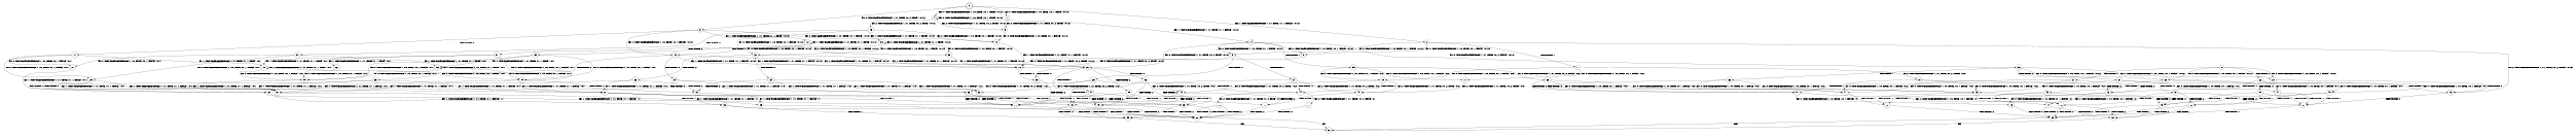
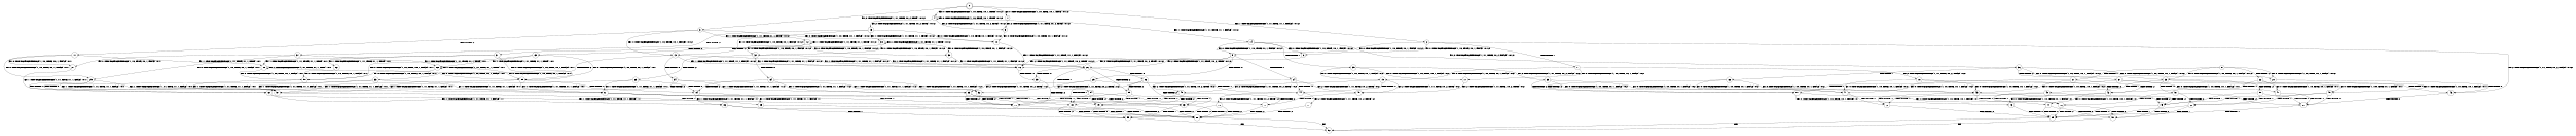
  digraph {
    node [shape=circle]
    0 [peripheries=2]
    1
    2
    3
    4
    5
    6
    7
    9
    46
    10
    11
    12
    13
    14
    15
    16
    17
    18
    19
    8
    20
    21
    22
    23
    24
    25
    26
    27
    28
    29
    30
    31
    32
    33
    34
    35
    36
    37
    38
    39
    40
    41
    42
    43
    44
    45
    47
    48
    49
    50
    51
    52
    53
    54
    55
    56
    57
    58
    59
    60
    61
    62
    63
    64
    65
    66
    67
    68
    69
    70
    71
    72
    73
    74
    75
    76
    77
    78
    79
    80
    81
    82
    83
    84
    85
    86
    87
    88
    89
    90
    n92 [label=95]
    92
    0 -> 1 [label="EX !0 !ATOMIC_EXCH_BRANCH (1, +0, TRUE, +0, 1, TRUE) !:0:1:2:"]
    0 -> 2 [label="EX !1 !ATOMIC_EXCH_BRANCH (1, +1, TRUE, +1, 1, FALSE) !:0:1:2:"]
    0 -> 3 [label="EX !2 !ATOMIC_EXCH_BRANCH (1, +1, TRUE, +0, 2, TRUE) !:0:1:2:"]
    0 -> 4 [label="EX !0 !ATOMIC_EXCH_BRANCH (1, +0, TRUE, +0, 1, TRUE) !:0:1:2:"]
    1 -> 5 [label="EX !2 !ATOMIC_EXCH_BRANCH (1, +1, TRUE, +0, 2, TRUE) !:0:1:2:"]
    2 -> 6 [label="EX !0 !ATOMIC_EXCH_BRANCH (1, +0, TRUE, +0, 1, FALSE) !:0:1:2:"]
    2 -> 7 [label="TERMINATE !1"]
    2 -> 9 [label="EX !0 !ATOMIC_EXCH_BRANCH (1, +0, TRUE, +0, 1, FALSE) !:0:1:2:"]
    2 -> 46 [label="EX !2 !ATOMIC_EXCH_BRANCH (1, +1, TRUE, +0, 2, FALSE) !:0:1:2:"]
    3 -> 10 [label="EX !0 !ATOMIC_EXCH_BRANCH (1, +0, TRUE, +0, 1, FALSE) !:0:1:2:"]
    3 -> 11 [label="TERMINATE !2"]
    3 -> 12 [label="EX !1 !ATOMIC_EXCH_BRANCH (1, +1, TRUE, +1, 1, TRUE) !:0:1:2:"]
    3 -> 13 [label="EX !0 !ATOMIC_EXCH_BRANCH (1, +0, TRUE, +0, 1, FALSE) !:0:1:2:"]
    4 -> 4 [label="EX !0 !ATOMIC_EXCH_BRANCH (1, +0, TRUE, +0, 1, TRUE) !:0:1:2:"]
    4 -> 5 [label="EX !2 !ATOMIC_EXCH_BRANCH (1, +1, TRUE, +0, 2, TRUE) !:0:1:2:"]
    4 -> 14 [label="EX !1 !ATOMIC_EXCH_BRANCH (1, +1, TRUE, +1, 1, FALSE) !:0:1:2:"]
    4 -> 15 [label="EX !2 !ATOMIC_EXCH_BRANCH (1, +1, TRUE, +0, 2, TRUE) !:0:1:2:"]
    5 -> 10 [label="EX !0 !ATOMIC_EXCH_BRANCH (1, +0, TRUE, +0, 1, FALSE) !:0:1:2:"]
    6 -> 16 [label="EX !2 !ATOMIC_EXCH_BRANCH (1, +1, TRUE, +0, 2, TRUE) !:0:1:2:"]
    7 -> 17 [label="EX !0 !ATOMIC_EXCH_BRANCH (1, +0, TRUE, +0, 1, FALSE) !:0:2:"]
    7 -> 18 [label="EX !2 !ATOMIC_EXCH_BRANCH (1, +1, TRUE, +0, 2, FALSE) !:0:2:"]
    7 -> 19 [label="EX !0 !ATOMIC_EXCH_BRANCH (1, +0, TRUE, +0, 1, FALSE) !:0:2:"]
    9 -> 16 [label="EX !2 !ATOMIC_EXCH_BRANCH (1, +1, TRUE, +0, 2, TRUE) !:0:1:2:"]
    9 -> 24 [label="TERMINATE !1"]
    9 -> 25 [label="TERMINATE !0"]
-   14 -> 26 [label="EX !2 !ATOMIC_EXCH_BRANCH (1, +1, TRUE, +0, 2, TRUE) !:0:1:2:"]
+   9 -> 26 [label="EX !2 !ATOMIC_EXCH_BRANCH (1, +1, TRUE, +0, 2, TRUE) !:0:1:2:"]
    46 -> 81 [label="TERMINATE !2"]
    10 -> 16 [label="EX !1 !ATOMIC_EXCH_BRANCH (1, +1, TRUE, +1, 1, FALSE) !:0:1:2:"]
    11 -> 27 [label="EX !0 !ATOMIC_EXCH_BRANCH (1, +0, TRUE, +0, 1, FALSE) !:0:1:"]
    11 -> 28 [label="EX !1 !ATOMIC_EXCH_BRANCH (1, +1, TRUE, +1, 1, TRUE) !:0:1:"]
    11 -> 29 [label="EX !0 !ATOMIC_EXCH_BRANCH (1, +0, TRUE, +0, 1, FALSE) !:0:1:"]
    12 -> 12 [label="EX !1 !ATOMIC_EXCH_BRANCH (1, +1, TRUE, +1, 1, TRUE) !:0:1:2:"]
    12 -> 30 [label="EX !0 !ATOMIC_EXCH_BRANCH (1, +0, TRUE, +0, 1, FALSE) !:0:1:2:"]
    12 -> 31 [label="TERMINATE !2"]
    12 -> 32 [label="EX !0 !ATOMIC_EXCH_BRANCH (1, +0, TRUE, +0, 1, FALSE) !:0:1:2:"]
    13 -> 16 [label="EX !1 !ATOMIC_EXCH_BRANCH (1, +1, TRUE, +1, 1, FALSE) !:0:1:2:"]
    13 -> 26 [label="EX !1 !ATOMIC_EXCH_BRANCH (1, +1, TRUE, +1, 1, FALSE) !:0:1:2:"]
    13 -> 33 [label="TERMINATE !2"]
    13 -> 34 [label="TERMINATE !0"]
    14 -> 6 [label="EX !0 !ATOMIC_EXCH_BRANCH (1, +0, TRUE, +0, 1, FALSE) !:0:1:2:"]
    14 -> 9 [label="EX !0 !ATOMIC_EXCH_BRANCH (1, +0, TRUE, +0, 1, FALSE) !:0:1:2:"]
    14 -> 35 [label="TERMINATE !1"]
    14 -> 36 [label="EX !2 !ATOMIC_EXCH_BRANCH (1, +1, TRUE, +0, 2, FALSE) !:0:1:2:"]
    15 -> 10 [label="EX !0 !ATOMIC_EXCH_BRANCH (1, +0, TRUE, +0, 1, FALSE) !:0:1:2:"]
    15 -> 13 [label="EX !0 !ATOMIC_EXCH_BRANCH (1, +0, TRUE, +0, 1, FALSE) !:0:1:2:"]
    15 -> 37 [label="TERMINATE !2"]
    15 -> 38 [label="EX !1 !ATOMIC_EXCH_BRANCH (1, +1, TRUE, +1, 1, TRUE) !:0:1:2:"]
    16 -> 39 [label="TERMINATE !0"]
    17 -> 40 [label="EX !2 !ATOMIC_EXCH_BRANCH (1, +1, TRUE, +0, 2, TRUE) !:0:2:"]
    18 -> 41 [label="EX !0 !ATOMIC_EXCH_BRANCH (1, +0, TRUE, +0, 1, FALSE) !:0:2:"]
    18 -> 42 [label="TERMINATE !2"]
    18 -> 43 [label="EX !0 !ATOMIC_EXCH_BRANCH (1, +0, TRUE, +0, 1, FALSE) !:0:2:"]
    19 -> 40 [label="EX !2 !ATOMIC_EXCH_BRANCH (1, +1, TRUE, +0, 2, TRUE) !:0:2:"]
    19 -> 44 [label="TERMINATE !0"]
    19 -> 45 [label="EX !2 !ATOMIC_EXCH_BRANCH (1, +1, TRUE, +0, 2, TRUE) !:0:2:"]
    8 -> 20 [label="EX !0 !ATOMIC_EXCH_BRANCH (1, +0, TRUE, +0, 1, FALSE) !:0:1:2:"]
    8 -> 21 [label="TERMINATE !1"]
    8 -> 22 [label="TERMINATE !2"]
    8 -> 23 [label="EX !0 !ATOMIC_EXCH_BRANCH (1, +0, TRUE, +0, 1, FALSE) !:0:1:2:"]
    20 -> 46 [label="TERMINATE !0"]
    21 -> 41 [label="EX !0 !ATOMIC_EXCH_BRANCH (1, +0, TRUE, +0, 1, FALSE) !:0:2:"]
    21 -> 42 [label="TERMINATE !2"]
    21 -> 43 [label="EX !0 !ATOMIC_EXCH_BRANCH (1, +0, TRUE, +0, 1, FALSE) !:0:2:"]
    22 -> 42 [label="TERMINATE !1"]
    22 -> 47 [label="EX !0 !ATOMIC_EXCH_BRANCH (1, +0, TRUE, +0, 1, FALSE) !:0:1:"]
    22 -> 48 [label="EX !0 !ATOMIC_EXCH_BRANCH (1, +0, TRUE, +0, 1, FALSE) !:0:1:"]
    23 -> 46 [label="TERMINATE !0"]
    23 -> 49 [label="TERMINATE !1"]
    23 -> 50 [label="TERMINATE !2"]
    23 -> 51 [label="TERMINATE !0"]
    24 -> 40 [label="EX !2 !ATOMIC_EXCH_BRANCH (1, +1, TRUE, +0, 2, TRUE) !:0:2:"]
    24 -> 44 [label="TERMINATE !0"]
    24 -> 45 [label="EX !2 !ATOMIC_EXCH_BRANCH (1, +1, TRUE, +0, 2, TRUE) !:0:2:"]
    25 -> 44 [label="TERMINATE !1"]
    25 -> 52 [label="EX !2 !ATOMIC_EXCH_BRANCH (1, +1, TRUE, +0, 2, TRUE) !:1:2:"]
    25 -> 53 [label="EX !2 !ATOMIC_EXCH_BRANCH (1, +1, TRUE, +0, 2, TRUE) !:1:2:"]
    26 -> 39 [label="TERMINATE !0"]
    26 -> 54 [label="TERMINATE !1"]
    26 -> 55 [label="TERMINATE !2"]
    26 -> 56 [label="TERMINATE !0"]
    27 -> 57 [label="EX !1 !ATOMIC_EXCH_BRANCH (1, +1, TRUE, +1, 1, FALSE) !:0:1:"]
    28 -> 28 [label="EX !1 !ATOMIC_EXCH_BRANCH (1, +1, TRUE, +1, 1, TRUE) !:0:1:"]
    28 -> 58 [label="EX !0 !ATOMIC_EXCH_BRANCH (1, +0, TRUE, +0, 1, FALSE) !:0:1:"]
    28 -> 59 [label="EX !0 !ATOMIC_EXCH_BRANCH (1, +0, TRUE, +0, 1, FALSE) !:0:1:"]
    29 -> 57 [label="EX !1 !ATOMIC_EXCH_BRANCH (1, +1, TRUE, +1, 1, FALSE) !:0:1:"]
    29 -> 60 [label="TERMINATE !0"]
    29 -> 61 [label="EX !1 !ATOMIC_EXCH_BRANCH (1, +1, TRUE, +1, 1, FALSE) !:0:1:"]
    30 -> 16 [label="EX !1 !ATOMIC_EXCH_BRANCH (1, +1, TRUE, +1, 1, FALSE) !:0:1:2:"]
    31 -> 28 [label="EX !1 !ATOMIC_EXCH_BRANCH (1, +1, TRUE, +1, 1, TRUE) !:0:1:"]
    31 -> 59 [label="EX !0 !ATOMIC_EXCH_BRANCH (1, +0, TRUE, +0, 1, FALSE) !:0:1:"]
    31 -> 62 [label="EX !1 !ATOMIC_EXCH_BRANCH (1, +1, TRUE, +1, 1, TRUE) !:0:1:"]
    32 -> 16 [label="EX !1 !ATOMIC_EXCH_BRANCH (1, +1, TRUE, +1, 1, FALSE) !:0:1:2:"]
    32 -> 26 [label="EX !1 !ATOMIC_EXCH_BRANCH (1, +1, TRUE, +1, 1, FALSE) !:0:1:2:"]
    32 -> 63 [label="TERMINATE !2"]
    32 -> 64 [label="TERMINATE !0"]
    33 -> 57 [label="EX !1 !ATOMIC_EXCH_BRANCH (1, +1, TRUE, +1, 1, FALSE) !:0:1:"]
    33 -> 60 [label="TERMINATE !0"]
    33 -> 61 [label="EX !1 !ATOMIC_EXCH_BRANCH (1, +1, TRUE, +1, 1, FALSE) !:0:1:"]
    34 -> 52 [label="EX !1 !ATOMIC_EXCH_BRANCH (1, +1, TRUE, +1, 1, FALSE) !:1:2:"]
    34 -> 53 [label="EX !1 !ATOMIC_EXCH_BRANCH (1, +1, TRUE, +1, 1, FALSE) !:1:2:"]
    34 -> 60 [label="TERMINATE !2"]
    35 -> 17 [label="EX !0 !ATOMIC_EXCH_BRANCH (1, +0, TRUE, +0, 1, FALSE) !:0:2:"]
    35 -> 19 [label="EX !0 !ATOMIC_EXCH_BRANCH (1, +0, TRUE, +0, 1, FALSE) !:0:2:"]
    35 -> 65 [label="EX !2 !ATOMIC_EXCH_BRANCH (1, +1, TRUE, +0, 2, FALSE) !:0:2:"]
    36 -> 20 [label="EX !0 !ATOMIC_EXCH_BRANCH (1, +0, TRUE, +0, 1, FALSE) !:0:1:2:"]
    36 -> 23 [label="EX !0 !ATOMIC_EXCH_BRANCH (1, +0, TRUE, +0, 1, FALSE) !:0:1:2:"]
    36 -> 66 [label="TERMINATE !1"]
    36 -> 67 [label="TERMINATE !2"]
    37 -> 27 [label="EX !0 !ATOMIC_EXCH_BRANCH (1, +0, TRUE, +0, 1, FALSE) !:0:1:"]
    37 -> 29 [label="EX !0 !ATOMIC_EXCH_BRANCH (1, +0, TRUE, +0, 1, FALSE) !:0:1:"]
    37 -> 68 [label="EX !1 !ATOMIC_EXCH_BRANCH (1, +1, TRUE, +1, 1, TRUE) !:0:1:"]
    38 -> 30 [label="EX !0 !ATOMIC_EXCH_BRANCH (1, +0, TRUE, +0, 1, FALSE) !:0:1:2:"]
    38 -> 32 [label="EX !0 !ATOMIC_EXCH_BRANCH (1, +0, TRUE, +0, 1, FALSE) !:0:1:2:"]
    38 -> 38 [label="EX !1 !ATOMIC_EXCH_BRANCH (1, +1, TRUE, +1, 1, TRUE) !:0:1:2:"]
    38 -> 69 [label="TERMINATE !2"]
    39 -> 70 [label="TERMINATE !2"]
    40 -> 71 [label="TERMINATE !0"]
    41 -> 72 [label="TERMINATE !0"]
    42 -> 73 [label="EX !0 !ATOMIC_EXCH_BRANCH (1, +0, TRUE, +0, 1, FALSE) !:0:"]
    42 -> 74 [label="EX !0 !ATOMIC_EXCH_BRANCH (1, +0, TRUE, +0, 1, FALSE) !:0:"]
    43 -> 72 [label="TERMINATE !0"]
    43 -> 75 [label="TERMINATE !2"]
    43 -> 76 [label="TERMINATE !0"]
    44 -> 77 [label="EX !2 !ATOMIC_EXCH_BRANCH (1, +1, TRUE, +0, 2, TRUE) !:2:"]
    44 -> 78 [label="EX !2 !ATOMIC_EXCH_BRANCH (1, +1, TRUE, +0, 2, TRUE) !:2:"]
    45 -> 71 [label="TERMINATE !2"]
    45 -> 79 [label="TERMINATE !2"]
    45 -> 80 [label="TERMINATE !0"]
    47 -> 81 [label="TERMINATE !0"]
    48 -> 75 [label="TERMINATE !1"]
    48 -> 81 [label="TERMINATE !0"]
    48 -> 82 [label="TERMINATE !0"]
    49 -> 72 [label="TERMINATE !0"]
    49 -> 75 [label="TERMINATE !2"]
    49 -> 76 [label="TERMINATE !0"]
    50 -> 75 [label="TERMINATE !1"]
    50 -> 81 [label="TERMINATE !0"]
    50 -> 82 [label="TERMINATE !0"]
    51 -> 76 [label="TERMINATE !1"]
    51 -> 81 [label="TERMINATE !2"]
    51 -> 82 [label="TERMINATE !2"]
    52 -> 70 [label="TERMINATE !2"]
    53 -> 70 [label="TERMINATE !2"]
    53 -> 80 [label="TERMINATE !1"]
    53 -> 83 [label="TERMINATE !2"]
    54 -> 71 [label="TERMINATE !0"]
    54 -> 79 [label="TERMINATE !2"]
    54 -> 80 [label="TERMINATE !0"]
    55 -> 70 [label="TERMINATE !0"]
    55 -> 79 [label="TERMINATE !1"]
    55 -> 83 [label="TERMINATE !0"]
-   56 -> 70 [label="TERMINATE !2"]
+   56 -> 55 [label="TERMINATE !2"]
    56 -> 80 [label="TERMINATE !1"]
    56 -> 83 [label="TERMINATE !2"]
    57 -> 70 [label="TERMINATE !0"]
    58 -> 57 [label="EX !1 !ATOMIC_EXCH_BRANCH (1, +1, TRUE, +1, 1, FALSE) !:0:1:"]
    59 -> 57 [label="EX !1 !ATOMIC_EXCH_BRANCH (1, +1, TRUE, +1, 1, FALSE) !:0:1:"]
    59 -> 61 [label="EX !1 !ATOMIC_EXCH_BRANCH (1, +1, TRUE, +1, 1, FALSE) !:0:1:"]
    59 -> 84 [label="TERMINATE !0"]
    60 -> 85 [label="EX !1 !ATOMIC_EXCH_BRANCH (1, +1, TRUE, +1, 1, FALSE) !:1:"]
    60 -> 86 [label="EX !1 !ATOMIC_EXCH_BRANCH (1, +1, TRUE, +1, 1, FALSE) !:1:"]
    61 -> 70 [label="TERMINATE !0"]
    61 -> 79 [label="TERMINATE !1"]
    61 -> 83 [label="TERMINATE !0"]
    62 -> 58 [label="EX !0 !ATOMIC_EXCH_BRANCH (1, +0, TRUE, +0, 1, FALSE) !:0:1:"]
    63 -> 57 [label="EX !1 !ATOMIC_EXCH_BRANCH (1, +1, TRUE, +1, 1, FALSE) !:0:1:"]
    63 -> 61 [label="EX !1 !ATOMIC_EXCH_BRANCH (1, +1, TRUE, +1, 1, FALSE) !:0:1:"]
    63 -> 84 [label="TERMINATE !0"]
    64 -> 52 [label="EX !1 !ATOMIC_EXCH_BRANCH (1, +1, TRUE, +1, 1, FALSE) !:1:2:"]
    64 -> 53 [label="EX !1 !ATOMIC_EXCH_BRANCH (1, +1, TRUE, +1, 1, FALSE) !:1:2:"]
    64 -> 84 [label="TERMINATE !2"]
    65 -> 41 [label="EX !0 !ATOMIC_EXCH_BRANCH (1, +0, TRUE, +0, 1, FALSE) !:0:2:"]
    65 -> 43 [label="EX !0 !ATOMIC_EXCH_BRANCH (1, +0, TRUE, +0, 1, FALSE) !:0:2:"]
    65 -> 87 [label="TERMINATE !2"]
    66 -> 41 [label="EX !0 !ATOMIC_EXCH_BRANCH (1, +0, TRUE, +0, 1, FALSE) !:0:2:"]
    66 -> 43 [label="EX !0 !ATOMIC_EXCH_BRANCH (1, +0, TRUE, +0, 1, FALSE) !:0:2:"]
    66 -> 87 [label="TERMINATE !2"]
    67 -> 47 [label="EX !0 !ATOMIC_EXCH_BRANCH (1, +0, TRUE, +0, 1, FALSE) !:0:1:"]
    67 -> 48 [label="EX !0 !ATOMIC_EXCH_BRANCH (1, +0, TRUE, +0, 1, FALSE) !:0:1:"]
    67 -> 87 [label="TERMINATE !1"]
    68 -> 58 [label="EX !0 !ATOMIC_EXCH_BRANCH (1, +0, TRUE, +0, 1, FALSE) !:0:1:"]
    68 -> 59 [label="EX !0 !ATOMIC_EXCH_BRANCH (1, +0, TRUE, +0, 1, FALSE) !:0:1:"]
    68 -> 68 [label="EX !1 !ATOMIC_EXCH_BRANCH (1, +1, TRUE, +1, 1, TRUE) !:0:1:"]
    69 -> 58 [label="EX !0 !ATOMIC_EXCH_BRANCH (1, +0, TRUE, +0, 1, FALSE) !:0:1:"]
    69 -> 59 [label="EX !0 !ATOMIC_EXCH_BRANCH (1, +0, TRUE, +0, 1, FALSE) !:0:1:"]
    69 -> 68 [label="EX !1 !ATOMIC_EXCH_BRANCH (1, +1, TRUE, +1, 1, TRUE) !:0:1:"]
    70 -> 88 [label="TERMINATE !1"]
    71 -> 88 [label="TERMINATE !2"]
    72 -> 89 [label="TERMINATE !2"]
    73 -> 89 [label="TERMINATE !0"]
    74 -> 89 [label="TERMINATE !0"]
    74 -> 90 [label="TERMINATE !0"]
    75 -> 89 [label="TERMINATE !0"]
    75 -> 90 [label="TERMINATE !0"]
    76 -> 89 [label="TERMINATE !2"]
    76 -> 90 [label="TERMINATE !2"]
    77 -> 88 [label="TERMINATE !2"]
    78 -> 88 [label="TERMINATE !2"]
    78 -> n92 [label="TERMINATE !2"]
    79 -> 88 [label="TERMINATE !0"]
    79 -> n92 [label="TERMINATE !0"]
    80 -> 88 [label="TERMINATE !2"]
    80 -> n92 [label="TERMINATE !2"]
    81 -> 89 [label="TERMINATE !1"]
    82 -> 89 [label="TERMINATE !1"]
    82 -> 90 [label="TERMINATE !1"]
    83 -> 88 [label="TERMINATE !1"]
    83 -> n92 [label="TERMINATE !1"]
    84 -> 85 [label="EX !1 !ATOMIC_EXCH_BRANCH (1, +1, TRUE, +1, 1, FALSE) !:1:"]
    84 -> 86 [label="EX !1 !ATOMIC_EXCH_BRANCH (1, +1, TRUE, +1, 1, FALSE) !:1:"]
    85 -> 88 [label="TERMINATE !1"]
    86 -> 88 [label="TERMINATE !1"]
    86 -> n92 [label="TERMINATE !1"]
    87 -> 73 [label="EX !0 !ATOMIC_EXCH_BRANCH (1, +0, TRUE, +0, 1, FALSE) !:0:"]
    87 -> 74 [label="EX !0 !ATOMIC_EXCH_BRANCH (1, +0, TRUE, +0, 1, FALSE) !:0:"]
    88 -> 92 [label=exit]
    89 -> 92 [label=exit]
    90 -> 92 [label=exit]
    n92 -> 92 [label=exit]
  }
